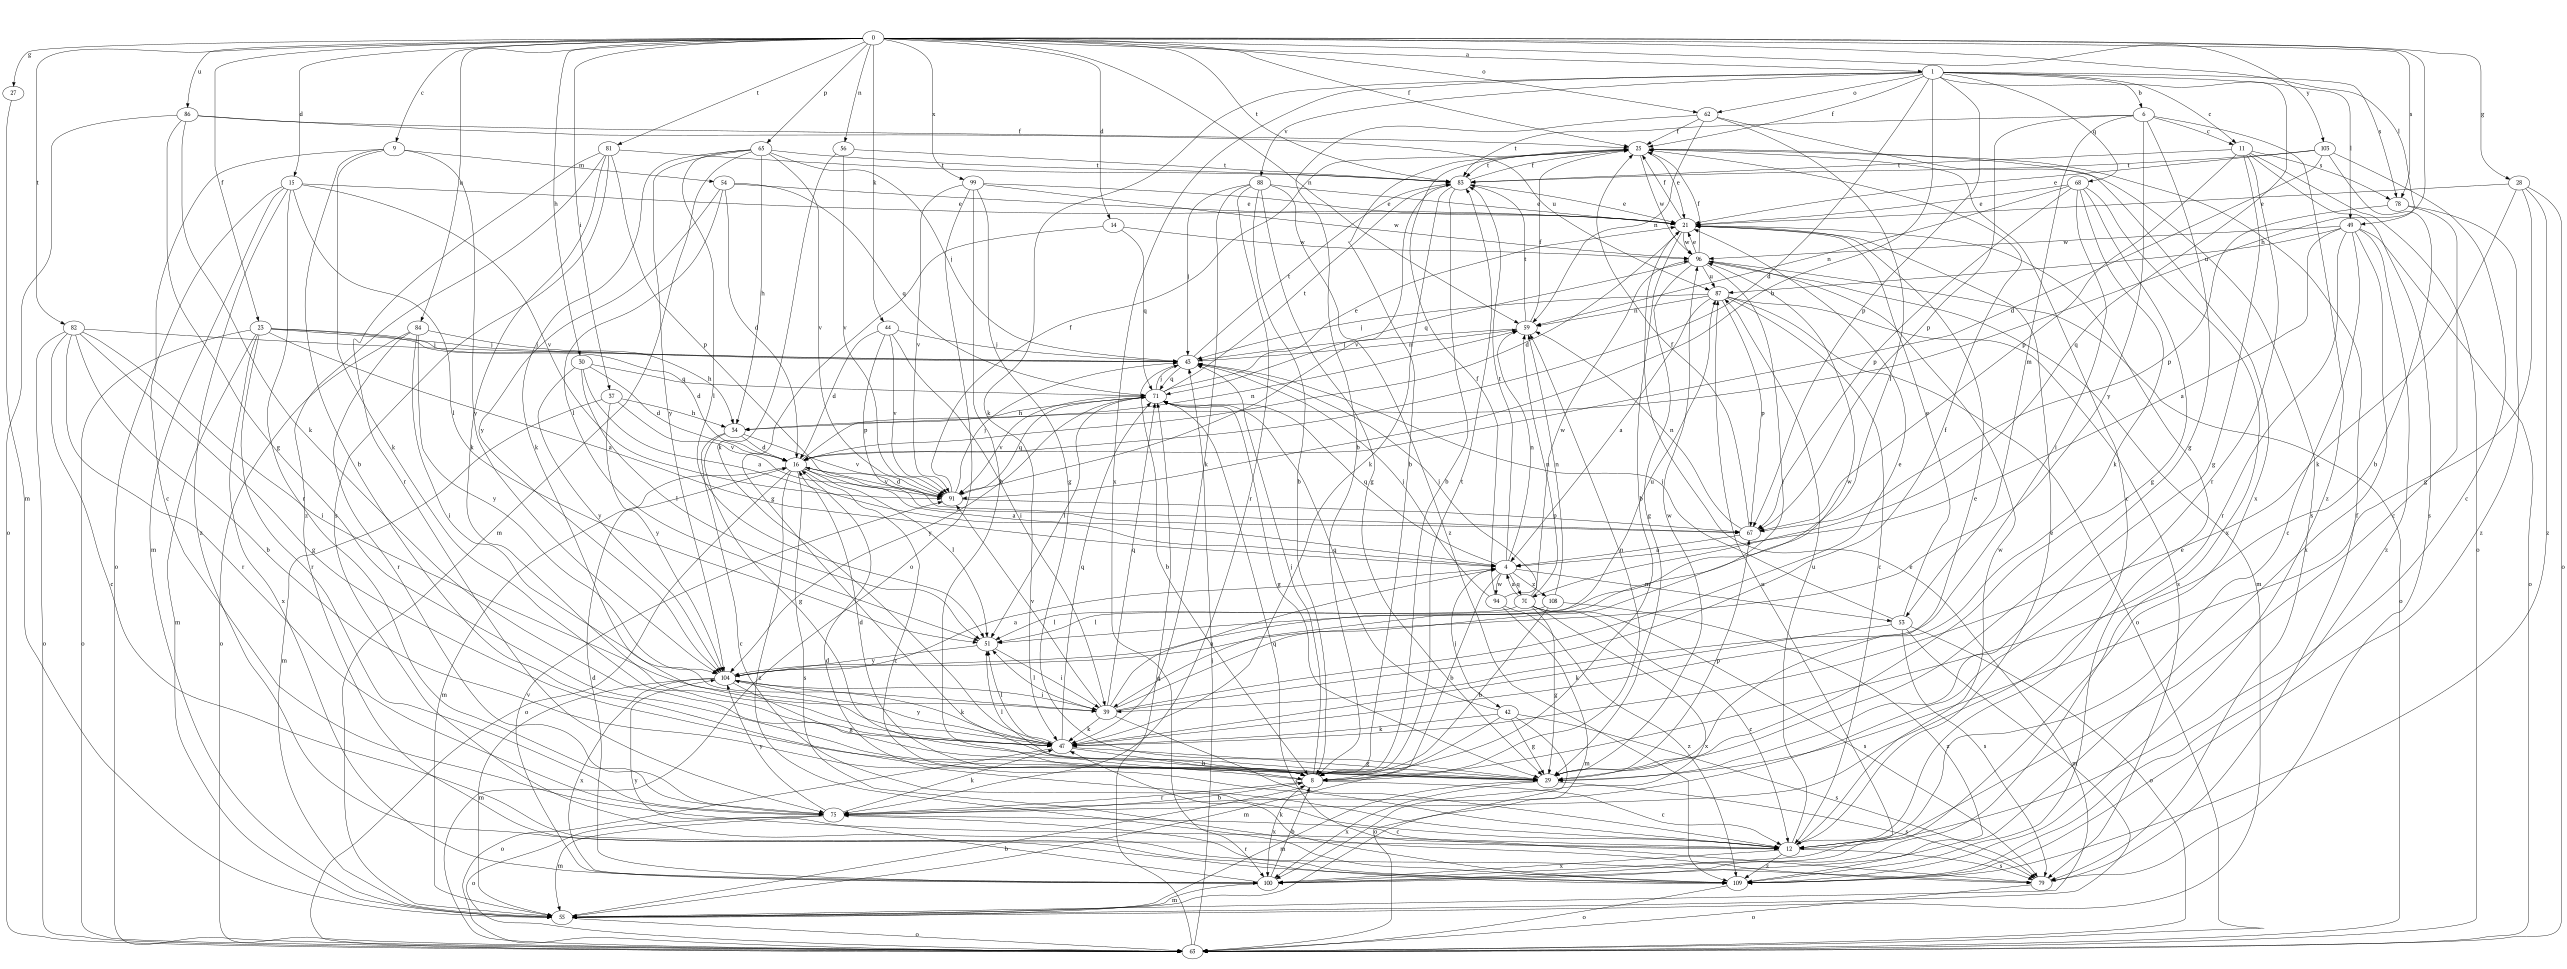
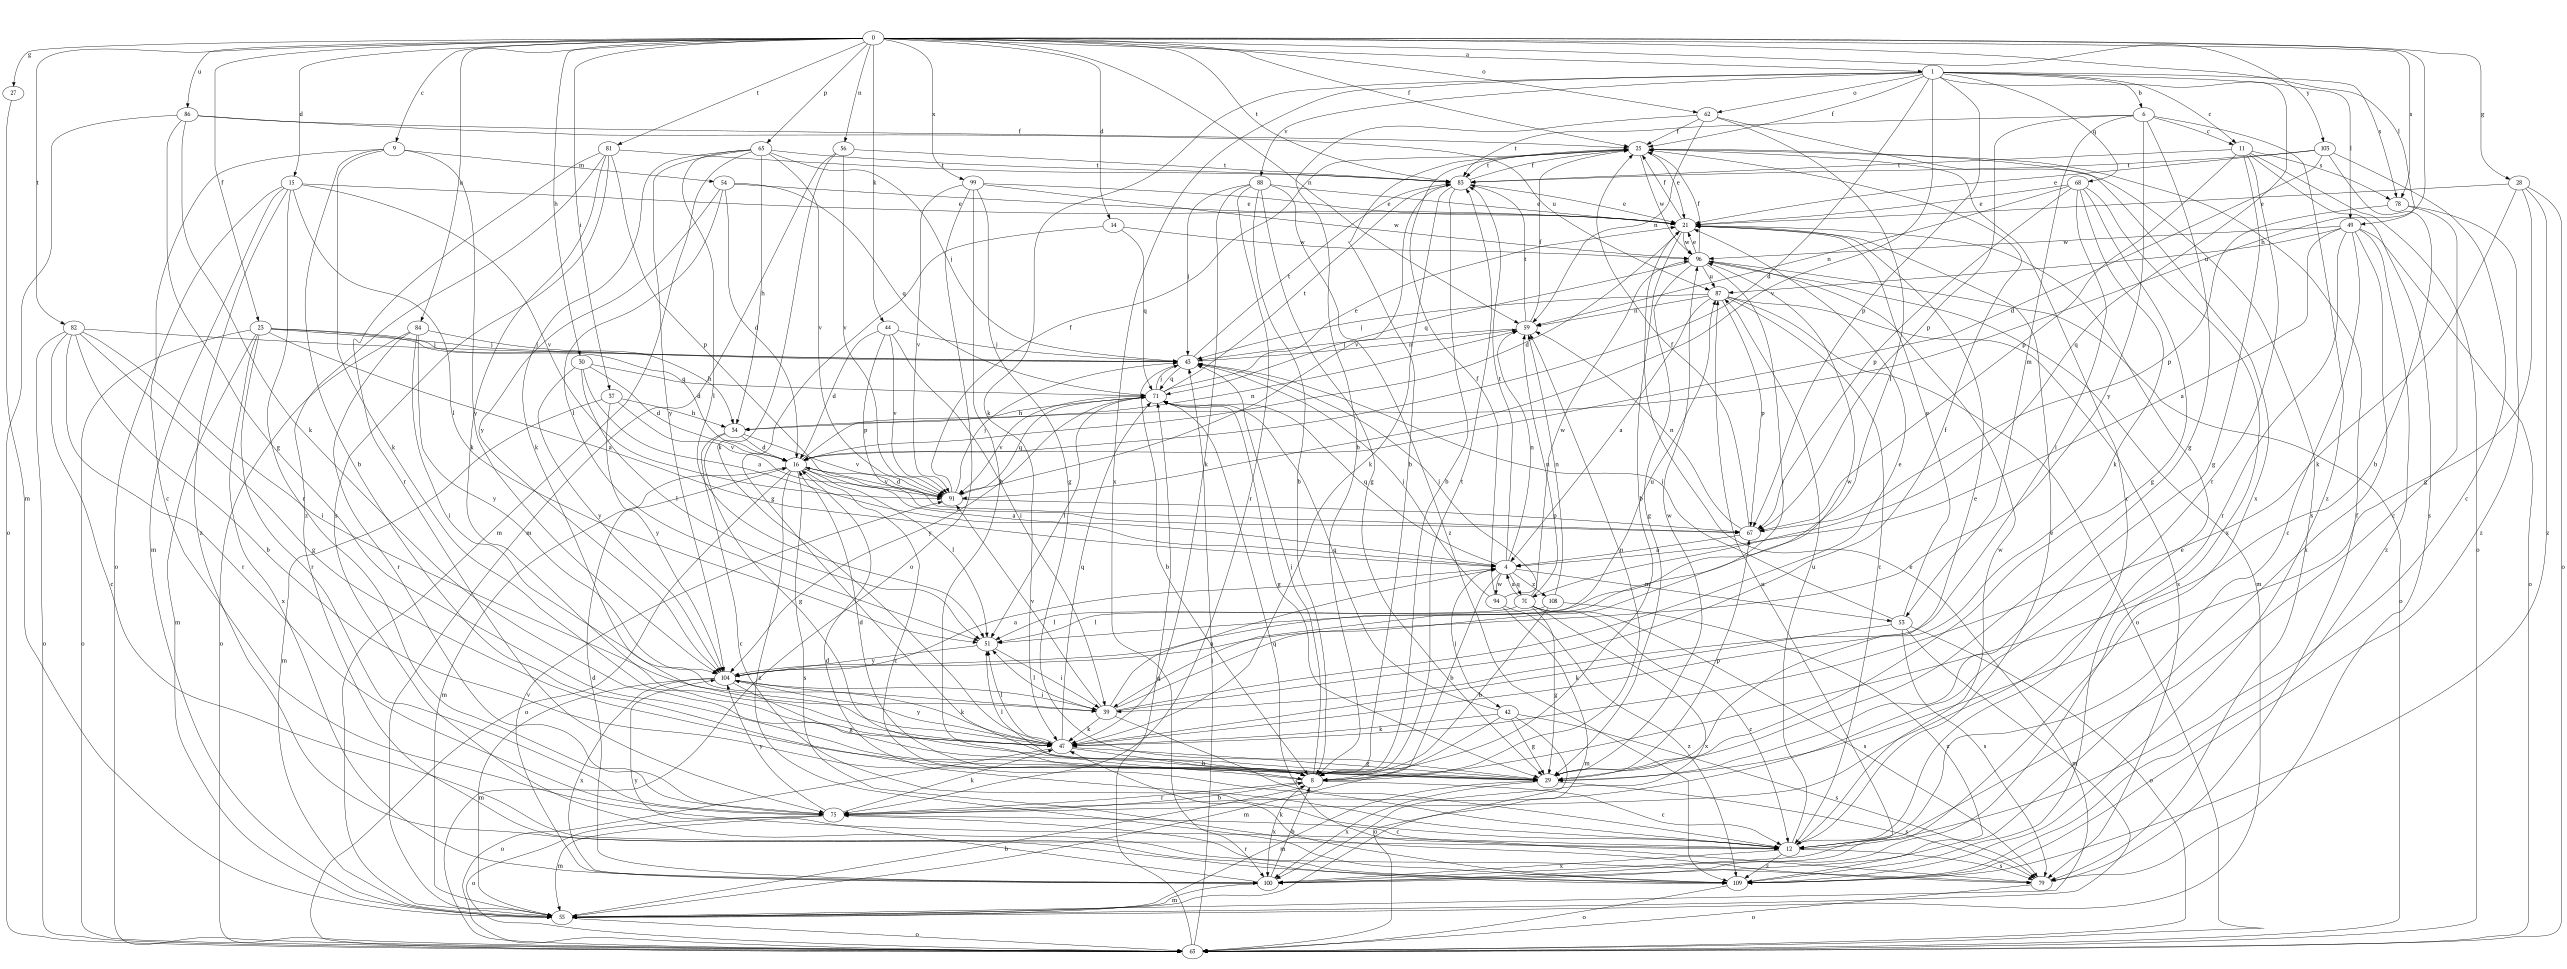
  strict digraph {
    fontname="PT Serif"
    node [fontname="PT Serif"]
    edge [fontname="PT Serif"]
    0
    1
    9
    14
    15
    23
    25
    27
    28
    30
    34
    37
    44
    49
    56
    59
    62
    65
    78
    81
    82
    83
    84
    86
    99
    103
    6
    11
    16
    47
    67
    68
    70
    88
    91
    100
    8
    104
    12
    54
    71
    29
    96
    109
    51
    75
    63
    21
    55
    4
    43
    79
    39
    87
    53
    42
    94
    108
    0 -> 1 [label=a]
    0 -> 9 [label=c]
    0 -> 14 [label=d]
    0 -> 15 [label=d]
    0 -> 23 [label=f]
    0 -> 25 [label=f]
    0 -> 27 [label=g]
    0 -> 28 [label=g]
    0 -> 30 [label=h]
    0 -> 34 [label=h]
    0 -> 37 [label=i]
    0 -> 44 [label=k]
    0 -> 49 [label=l]
    0 -> 56 [label=n]
    0 -> 59 [label=n]
    0 -> 62 [label=o]
    0 -> 65 [label=p]
    0 -> 78 [label=s]
    0 -> 81 [label=t]
    0 -> 82 [label=t]
    0 -> 83 [label=t]
    0 -> 84 [label=u]
    0 -> 86 [label=u]
    0 -> 99 [label=x]
    0 -> 103 [label=y]
    1 -> 25 [label=f]
    1 -> 49 [label=l]
    1 -> 62 [label=o]
    1 -> 78 [label=s]
    1 -> 6 [label=b]
    1 -> 11 [label=c]
    1 -> 16 [label=d]
    1 -> 47 [label=k]
    1 -> 67 [label=p]
    1 -> 68 [label=q]
    1 -> 70 [label=q]
    1 -> 88 [label=v]
-   1 -> 91 [label=b]
+   1 -> 91 [label=v]
    1 -> 100 [label=x]
    9 -> 47 [label=k]
    9 -> 8 [label=b]
    9 -> 104 [label=y]
    9 -> 12 [label=c]
    9 -> 54 [label=m]
    14 -> 71 [label=q]
    14 -> 29 [label=g]
    14 -> 96 [label=w]
    15 -> 91 [label=v]
    15 -> 109 [label=z]
    15 -> 51 [label=l]
    15 -> 75 [label=r]
    15 -> 63 [label=o]
    15 -> 21 [label=e]
    15 -> 55 [label=m]
    23 -> 34 [label=h]
    23 -> 16 [label=d]
    23 -> 100 [label=x]
    23 -> 75 [label=r]
    23 -> 63 [label=o]
    23 -> 55 [label=m]
    23 -> 4 [label=a]
    23 -> 43 [label=j]
    25 -> 83 [label=t]
    25 -> 8 [label=b]
    25 -> 12 [label=c]
    25 -> 96 [label=w]
    25 -> 21 [label=e]
    25 -> 79 [label=s]
    27 -> 55 [label=m]
    28 -> 47 [label=k]
    28 -> 29 [label=g]
    28 -> 109 [label=z]
    28 -> 63 [label=o]
    28 -> 21 [label=e]
    30 -> 16 [label=d]
    30 -> 104 [label=y]
    30 -> 71 [label=q]
    30 -> 51 [label=l]
    30 -> 4 [label=a]
    34 -> 16 [label=d]
    34 -> 91 [label=v]
    34 -> 12 [label=c]
    34 -> 29 [label=g]
    37 -> 34 [label=h]
    37 -> 91 [label=v]
    37 -> 104 [label=y]
    37 -> 55 [label=m]
    44 -> 16 [label=d]
    44 -> 67 [label=p]
    44 -> 91 [label=v]
    44 -> 43 [label=j]
    44 -> 39 [label=i]
    49 -> 100 [label=x]
    49 -> 12 [label=c]
    49 -> 96 [label=w]
    49 -> 109 [label=z]
    49 -> 75 [label=r]
    49 -> 63 [label=o]
    49 -> 4 [label=a]
    49 -> 87 [label=u]
    56 -> 83 [label=t]
    56 -> 47 [label=k]
    56 -> 91 [label=v]
+   56 -> 55 [label=m]
    59 -> 25 [label=f]
    59 -> 83 [label=t]
    59 -> 43 [label=j]
    62 -> 25 [label=f]
    62 -> 59 [label=n]
    62 -> 100 [label=x]
    62 -> 8 [label=b]
    62 -> 51 [label=l]
    65 -> 34 [label=h]
    65 -> 83 [label=t]
    65 -> 47 [label=k]
    65 -> 91 [label=v]
    65 -> 104 [label=y]
    65 -> 51 [label=l]
    65 -> 55 [label=m]
    65 -> 43 [label=j]
    78 -> 67 [label=p]
    78 -> 12 [label=c]
    78 -> 109 [label=z]
    81 -> 83 [label=t]
    81 -> 47 [label=k]
    81 -> 67 [label=p]
    81 -> 109 [label=z]
    81 -> 75 [label=r]
    81 -> 79 [label=s]
    82 -> 8 [label=b]
    82 -> 12 [label=c]
    82 -> 29 [label=g]
    82 -> 75 [label=r]
    82 -> 63 [label=o]
    82 -> 43 [label=j]
    82 -> 39 [label=i]
    83 -> 25 [label=f]
    83 -> 47 [label=k]
    83 -> 91 [label=v]
    83 -> 8 [label=b]
    83 -> 21 [label=e]
    84 -> 104 [label=y]
    84 -> 75 [label=r]
    84 -> 63 [label=o]
    84 -> 43 [label=j]
    84 -> 39 [label=i]
    86 -> 25 [label=f]
    86 -> 47 [label=k]
    86 -> 29 [label=g]
    86 -> 63 [label=o]
    86 -> 87 [label=u]
    99 -> 91 [label=v]
    99 -> 8 [label=b]
    99 -> 29 [label=g]
    99 -> 96 [label=w]
    99 -> 63 [label=o]
    99 -> 21 [label=e]
    103 -> 83 [label=t]
    103 -> 16 [label=d]
    103 -> 8 [label=b]
    103 -> 12 [label=c]
    103 -> 21 [label=e]
    6 -> 83 [label=t]
    6 -> 11 [label=c]
    6 -> 67 [label=p]
    6 -> 104 [label=y]
    6 -> 29 [label=g]
    6 -> 109 [label=z]
    6 -> 53 [label=m]
    11 -> 78 [label=s]
    11 -> 83 [label=t]
    11 -> 67 [label=p]
    11 -> 29 [label=g]
    11 -> 75 [label=r]
    11 -> 63 [label=o]
    11 -> 79 [label=s]
    16 -> 59 [label=n]
    16 -> 91 [label=v]
    16 -> 12 [label=c]
    16 -> 109 [label=z]
    16 -> 51 [label=l]
    16 -> 63 [label=o]
    16 -> 55 [label=m]
    16 -> 4 [label=a]
    16 -> 79 [label=s]
    47 -> 8 [label=b]
    47 -> 104 [label=y]
    47 -> 71 [label=q]
    47 -> 29 [label=g]
    47 -> 51 [label=l]
    47 -> 63 [label=o]
    67 -> 25 [label=f]
    67 -> 59 [label=n]
    67 -> 4 [label=a]
    68 -> 59 [label=n]
    68 -> 47 [label=k]
    68 -> 67 [label=p]
    68 -> 100 [label=x]
    68 -> 29 [label=g]
    68 -> 21 [label=e]
    68 -> 39 [label=i]
    70 -> 59 [label=n]
    70 -> 100 [label=x]
    70 -> 12 [label=c]
    70 -> 29 [label=g]
    70 -> 51 [label=l]
    70 -> 4 [label=a]
    70 -> 43 [label=j]
    70 -> 79 [label=s]
    88 -> 47 [label=k]
    88 -> 8 [label=b]
    88 -> 29 [label=g]
    88 -> 109 [label=z]
    88 -> 75 [label=r]
    88 -> 21 [label=e]
    88 -> 43 [label=j]
    91 -> 25 [label=f]
    91 -> 16 [label=d]
    91 -> 67 [label=p]
    91 -> 71 [label=q]
    91 -> 43 [label=j]
    100 -> 16 [label=d]
    100 -> 91 [label=v]
    100 -> 8 [label=b]
    100 -> 104 [label=y]
    100 -> 55 [label=m]
    100 -> 87 [label=u]
    8 -> 59 [label=n]
    8 -> 83 [label=t]
    8 -> 16 [label=d]
    8 -> 100 [label=x]
    8 -> 12 [label=c]
    8 -> 51 [label=l]
    8 -> 75 [label=r]
    8 -> 43 [label=j]
    104 -> 47 [label=k]
    104 -> 100 [label=x]
    104 -> 29 [label=g]
    104 -> 55 [label=m]
    104 -> 4 [label=a]
    104 -> 39 [label=i]
    104 -> 87 [label=u]
    12 -> 16 [label=d]
    12 -> 100 [label=x]
    12 -> 96 [label=w]
    12 -> 109 [label=z]
    12 -> 21 [label=e]
    12 -> 79 [label=s]
    12 -> 87 [label=u]
    54 -> 16 [label=d]
    54 -> 104 [label=y]
    54 -> 71 [label=q]
    54 -> 51 [label=l]
    54 -> 21 [label=e]
    71 -> 34 [label=h]
    71 -> 83 [label=t]
    71 -> 91 [label=v]
    71 -> 104 [label=y]
    71 -> 29 [label=g]
    71 -> 51 [label=l]
    71 -> 21 [label=e]
    71 -> 43 [label=j]
    29 -> 67 [label=p]
    29 -> 100 [label=x]
    29 -> 96 [label=w]
    29 -> 21 [label=e]
    29 -> 55 [label=m]
    29 -> 79 [label=s]
    96 -> 25 [label=f]
    96 -> 71 [label=q]
    96 -> 29 [label=g]
    96 -> 63 [label=o]
    96 -> 21 [label=e]
    96 -> 55 [label=m]
    96 -> 39 [label=i]
    96 -> 87 [label=u]
    109 -> 47 [label=k]
    109 -> 75 [label=r]
    109 -> 63 [label=o]
    109 -> 21 [label=e]
    51 -> 104 [label=y]
    51 -> 39 [label=i]
    75 -> 47 [label=k]
    75 -> 8 [label=b]
    75 -> 104 [label=y]
    75 -> 12 [label=c]
    75 -> 63 [label=o]
    75 -> 55 [label=m]
    63 -> 71 [label=q]
    63 -> 43 [label=j]
    21 -> 25 [label=f]
    21 -> 16 [label=d]
    21 -> 8 [label=b]
    21 -> 96 [label=w]
    55 -> 8 [label=b]
    55 -> 63 [label=o]
    55 -> 21 [label=e]
    4 -> 59 [label=n]
    4 -> 83 [label=t]
    4 -> 70 [label=q]
    4 -> 8 [label=b]
    4 -> 71 [label=q]
    4 -> 53 [label=m]
    4 -> 42 [label=j]
    4 -> 94 [label=w]
    4 -> 108 [label=z]
    43 -> 59 [label=n]
    43 -> 83 [label=t]
    43 -> 8 [label=b]
    43 -> 71 [label=q]
    79 -> 25 [label=f]
    79 -> 71 [label=q]
    79 -> 63 [label=o]
    39 -> 25 [label=f]
    39 -> 47 [label=k]
    39 -> 91 [label=v]
    39 -> 12 [label=c]
-   39 -> 71 [label=q]
    39 -> 96 [label=w]
    39 -> 51 [label=l]
    39 -> 21 [label=e]
    39 -> 4 [label=a]
    87 -> 59 [label=n]
    87 -> 67 [label=p]
    87 -> 12 [label=c]
    87 -> 63 [label=o]
    87 -> 4 [label=a]
    87 -> 43 [label=j]
    87 -> 79 [label=s]
    53 -> 47 [label=k]
    53 -> 63 [label=o]
    53 -> 21 [label=e]
    53 -> 55 [label=m]
    53 -> 43 [label=j]
    53 -> 79 [label=s]
    42 -> 47 [label=k]
    42 -> 71 [label=q]
    42 -> 29 [label=g]
    42 -> 63 [label=o]
    42 -> 55 [label=m]
    42 -> 79 [label=s]
    94 -> 25 [label=f]
    94 -> 96 [label=w]
    94 -> 109 [label=z]
    94 -> 55 [label=m]
    94 -> 43 [label=j]
    108 -> 59 [label=n]
    108 -> 8 [label=b]
    108 -> 109 [label=z]
    108 -> 51 [label=l]
  }
